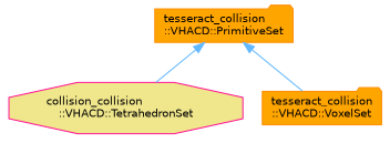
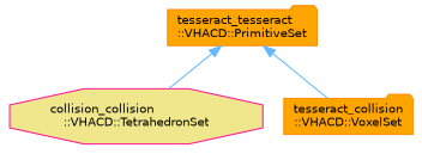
  digraph {
    node [color=darkorange fillcolor=orange fontname=Helvetica fontsize=10 shape=folder style=filled]
    edge [color=steelblue1 dir=back fontname=Helvetica fontsize=10 labelfontname=Helvetica labelfontsize=10 style=solid]
-   n1 [fontcolor=black height=0.2 label="tesseract_collision\l::VHACD::PrimitiveSet" width=0.4]
+   n1 [fontcolor=black height=0.2 label="tesseract_tesseract\l::VHACD::PrimitiveSet" width=0.4]
    n2 [color=deeppink fillcolor=khaki height=0.2 label="collision_collision\l::VHACD::TetrahedronSet" shape=octagon width=0.4]
    n3 [height=0.2 label="tesseract_collision\l::VHACD::VoxelSet" width=0.4]
    n1 -> n2
    n1 -> n3
  }
